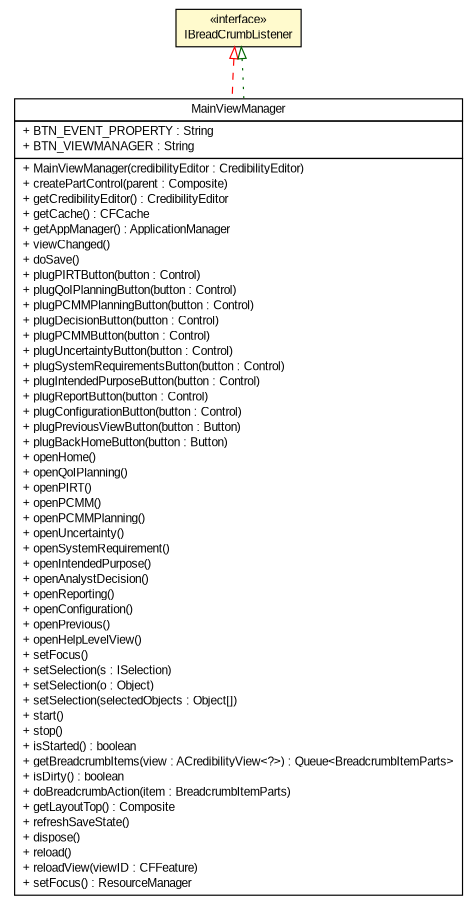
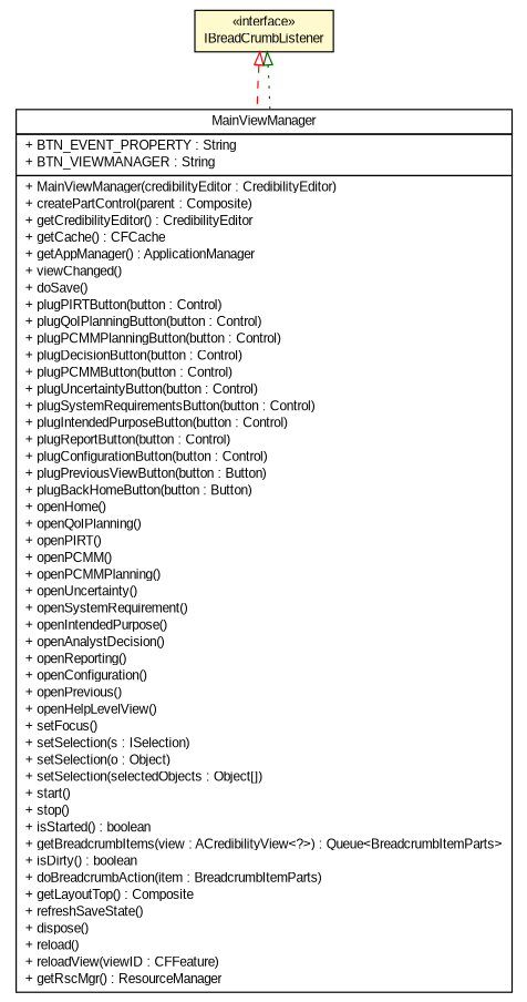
  digraph {
    nodesep=0.25
    ranksep=0.5
    node [fontcolor=black fontname=arial fontsize=10.0 shape=plaintext]
    edge [arrowtail=empty dir=back fontname=arial fontsize=10 headport=p labelfontname=arial labelfontsize=10 tailport=p]
    n1 [label=<<table title="gov.sandia.cf.parts.listeners.IBreadCrumbListener" border="0" cellborder="1" cellspacing="0" cellpadding="2" port="p" bgcolor="lemonChiffon" href="./IBreadCrumbListener.html"> 		<tr><td><table border="0" cellspacing="0" cellpadding="1"> <tr><td align="center" balign="center"> &#171;interface&#187; </td></tr> <tr><td align="center" balign="center"> IBreadCrumbListener </td></tr> 		</table></td></tr> 		</table>>]
-   n2 [label=<<table title="gov.sandia.cf.parts.ui.MainViewManager" border="0" cellborder="1" cellspacing="0" cellpadding="2" port="p" href="../ui/MainViewManager.html"> 		<tr><td><table border="0" cellspacing="0" cellpadding="1"> <tr><td align="center" balign="center"> MainViewManager </td></tr> 		</table></td></tr> 		<tr><td><table border="0" cellspacing="0" cellpadding="1"> <tr><td align="left" balign="left"> + BTN_EVENT_PROPERTY : String </td></tr> <tr><td align="left" balign="left"> + BTN_VIEWMANAGER : String </td></tr> 		</table></td></tr> 		<tr><td><table border="0" cellspacing="0" cellpadding="1"> <tr><td align="left" balign="left"> + MainViewManager(credibilityEditor : CredibilityEditor) </td></tr> <tr><td align="left" balign="left"> + createPartControl(parent : Composite) </td></tr> <tr><td align="left" balign="left"> + getCredibilityEditor() : CredibilityEditor </td></tr> <tr><td align="left" balign="left"> + getCache() : CFCache </td></tr> <tr><td align="left" balign="left"> + getAppManager() : ApplicationManager </td></tr> <tr><td align="left" balign="left"> + viewChanged() </td></tr> <tr><td align="left" balign="left"> + doSave() </td></tr> <tr><td align="left" balign="left"> + plugPIRTButton(button : Control) </td></tr> <tr><td align="left" balign="left"> + plugQoIPlanningButton(button : Control) </td></tr> <tr><td align="left" balign="left"> + plugPCMMPlanningButton(button : Control) </td></tr> <tr><td align="left" balign="left"> + plugDecisionButton(button : Control) </td></tr> <tr><td align="left" balign="left"> + plugPCMMButton(button : Control) </td></tr> <tr><td align="left" balign="left"> + plugUncertaintyButton(button : Control) </td></tr> <tr><td align="left" balign="left"> + plugSystemRequirementsButton(button : Control) </td></tr> <tr><td align="left" balign="left"> + plugIntendedPurposeButton(button : Control) </td></tr> <tr><td align="left" balign="left"> + plugReportButton(button : Control) </td></tr> <tr><td align="left" balign="left"> + plugConfigurationButton(button : Control) </td></tr> <tr><td align="left" balign="left"> + plugPreviousViewButton(button : Button) </td></tr> <tr><td align="left" balign="left"> + plugBackHomeButton(button : Button) </td></tr> <tr><td align="left" balign="left"> + openHome() </td></tr> <tr><td align="left" balign="left"> + openQoIPlanning() </td></tr> <tr><td align="left" balign="left"> + openPIRT() </td></tr> <tr><td align="left" balign="left"> + openPCMM() </td></tr> <tr><td align="left" balign="left"> + openPCMMPlanning() </td></tr> <tr><td align="left" balign="left"> + openUncertainty() </td></tr> <tr><td align="left" balign="left"> + openSystemRequirement() </td></tr> <tr><td align="left" balign="left"> + openIntendedPurpose() </td></tr> <tr><td align="left" balign="left"> + openAnalystDecision() </td></tr> <tr><td align="left" balign="left"> + openReporting() </td></tr> <tr><td align="left" balign="left"> + openConfiguration() </td></tr> <tr><td align="left" balign="left"> + openPrevious() </td></tr> <tr><td align="left" balign="left"> + openHelpLevelView() </td></tr> <tr><td align="left" balign="left"> + setFocus() </td></tr> <tr><td align="left" balign="left"> + setSelection(s : ISelection) </td></tr> <tr><td align="left" balign="left"> + setSelection(o : Object) </td></tr> <tr><td align="left" balign="left"> + setSelection(selectedObjects : Object[]) </td></tr> <tr><td align="left" balign="left"> + start() </td></tr> <tr><td align="left" balign="left"> + stop() </td></tr> <tr><td align="left" balign="left"> + isStarted() : boolean </td></tr> <tr><td align="left" balign="left"> + getBreadcrumbItems(view : ACredibilityView&lt;?&gt;) : Queue&lt;BreadcrumbItemParts&gt; </td></tr> <tr><td align="left" balign="left"> + isDirty() : boolean </td></tr> <tr><td align="left" balign="left"> + doBreadcrumbAction(item : BreadcrumbItemParts) </td></tr> <tr><td align="left" balign="left"> + getLayoutTop() : Composite </td></tr> <tr><td align="left" balign="left"> + refreshSaveState() </td></tr> <tr><td align="left" balign="left"> + dispose() </td></tr> <tr><td align="left" balign="left"> + reload() </td></tr> <tr><td align="left" balign="left"> + reloadView(viewID : CFFeature) </td></tr> <tr><td align="left" balign="left"> + setFocus() : ResourceManager </td></tr> 		</table></td></tr> 		</table>>]
+   n2 [label=<<table title="gov.sandia.cf.parts.ui.MainViewManager" border="0" cellborder="1" cellspacing="0" cellpadding="2" port="p" href="../ui/MainViewManager.html"> 		<tr><td><table border="0" cellspacing="0" cellpadding="1"> <tr><td align="center" balign="center"> MainViewManager </td></tr> 		</table></td></tr> 		<tr><td><table border="0" cellspacing="0" cellpadding="1"> <tr><td align="left" balign="left"> + BTN_EVENT_PROPERTY : String </td></tr> <tr><td align="left" balign="left"> + BTN_VIEWMANAGER : String </td></tr> 		</table></td></tr> 		<tr><td><table border="0" cellspacing="0" cellpadding="1"> <tr><td align="left" balign="left"> + MainViewManager(credibilityEditor : CredibilityEditor) </td></tr> <tr><td align="left" balign="left"> + createPartControl(parent : Composite) </td></tr> <tr><td align="left" balign="left"> + getCredibilityEditor() : CredibilityEditor </td></tr> <tr><td align="left" balign="left"> + getCache() : CFCache </td></tr> <tr><td align="left" balign="left"> + getAppManager() : ApplicationManager </td></tr> <tr><td align="left" balign="left"> + viewChanged() </td></tr> <tr><td align="left" balign="left"> + doSave() </td></tr> <tr><td align="left" balign="left"> + plugPIRTButton(button : Control) </td></tr> <tr><td align="left" balign="left"> + plugQoIPlanningButton(button : Control) </td></tr> <tr><td align="left" balign="left"> + plugPCMMPlanningButton(button : Control) </td></tr> <tr><td align="left" balign="left"> + plugDecisionButton(button : Control) </td></tr> <tr><td align="left" balign="left"> + plugPCMMButton(button : Control) </td></tr> <tr><td align="left" balign="left"> + plugUncertaintyButton(button : Control) </td></tr> <tr><td align="left" balign="left"> + plugSystemRequirementsButton(button : Control) </td></tr> <tr><td align="left" balign="left"> + plugIntendedPurposeButton(button : Control) </td></tr> <tr><td align="left" balign="left"> + plugReportButton(button : Control) </td></tr> <tr><td align="left" balign="left"> + plugConfigurationButton(button : Control) </td></tr> <tr><td align="left" balign="left"> + plugPreviousViewButton(button : Button) </td></tr> <tr><td align="left" balign="left"> + plugBackHomeButton(button : Button) </td></tr> <tr><td align="left" balign="left"> + openHome() </td></tr> <tr><td align="left" balign="left"> + openQoIPlanning() </td></tr> <tr><td align="left" balign="left"> + openPIRT() </td></tr> <tr><td align="left" balign="left"> + openPCMM() </td></tr> <tr><td align="left" balign="left"> + openPCMMPlanning() </td></tr> <tr><td align="left" balign="left"> + openUncertainty() </td></tr> <tr><td align="left" balign="left"> + openSystemRequirement() </td></tr> <tr><td align="left" balign="left"> + openIntendedPurpose() </td></tr> <tr><td align="left" balign="left"> + openAnalystDecision() </td></tr> <tr><td align="left" balign="left"> + openReporting() </td></tr> <tr><td align="left" balign="left"> + openConfiguration() </td></tr> <tr><td align="left" balign="left"> + openPrevious() </td></tr> <tr><td align="left" balign="left"> + openHelpLevelView() </td></tr> <tr><td align="left" balign="left"> + setFocus() </td></tr> <tr><td align="left" balign="left"> + setSelection(s : ISelection) </td></tr> <tr><td align="left" balign="left"> + setSelection(o : Object) </td></tr> <tr><td align="left" balign="left"> + setSelection(selectedObjects : Object[]) </td></tr> <tr><td align="left" balign="left"> + start() </td></tr> <tr><td align="left" balign="left"> + stop() </td></tr> <tr><td align="left" balign="left"> + isStarted() : boolean </td></tr> <tr><td align="left" balign="left"> + getBreadcrumbItems(view : ACredibilityView&lt;?&gt;) : Queue&lt;BreadcrumbItemParts&gt; </td></tr> <tr><td align="left" balign="left"> + isDirty() : boolean </td></tr> <tr><td align="left" balign="left"> + doBreadcrumbAction(item : BreadcrumbItemParts) </td></tr> <tr><td align="left" balign="left"> + getLayoutTop() : Composite </td></tr> <tr><td align="left" balign="left"> + refreshSaveState() </td></tr> <tr><td align="left" balign="left"> + dispose() </td></tr> <tr><td align="left" balign="left"> + reload() </td></tr> <tr><td align="left" balign="left"> + reloadView(viewID : CFFeature) </td></tr> <tr><td align="left" balign="left"> + getRscMgr() : ResourceManager </td></tr> 		</table></td></tr> 		</table>>]
    n1 -> n2 [style=dashed color=red]
    n1 -> n2 [style=dotted color=darkgreen]
  }
